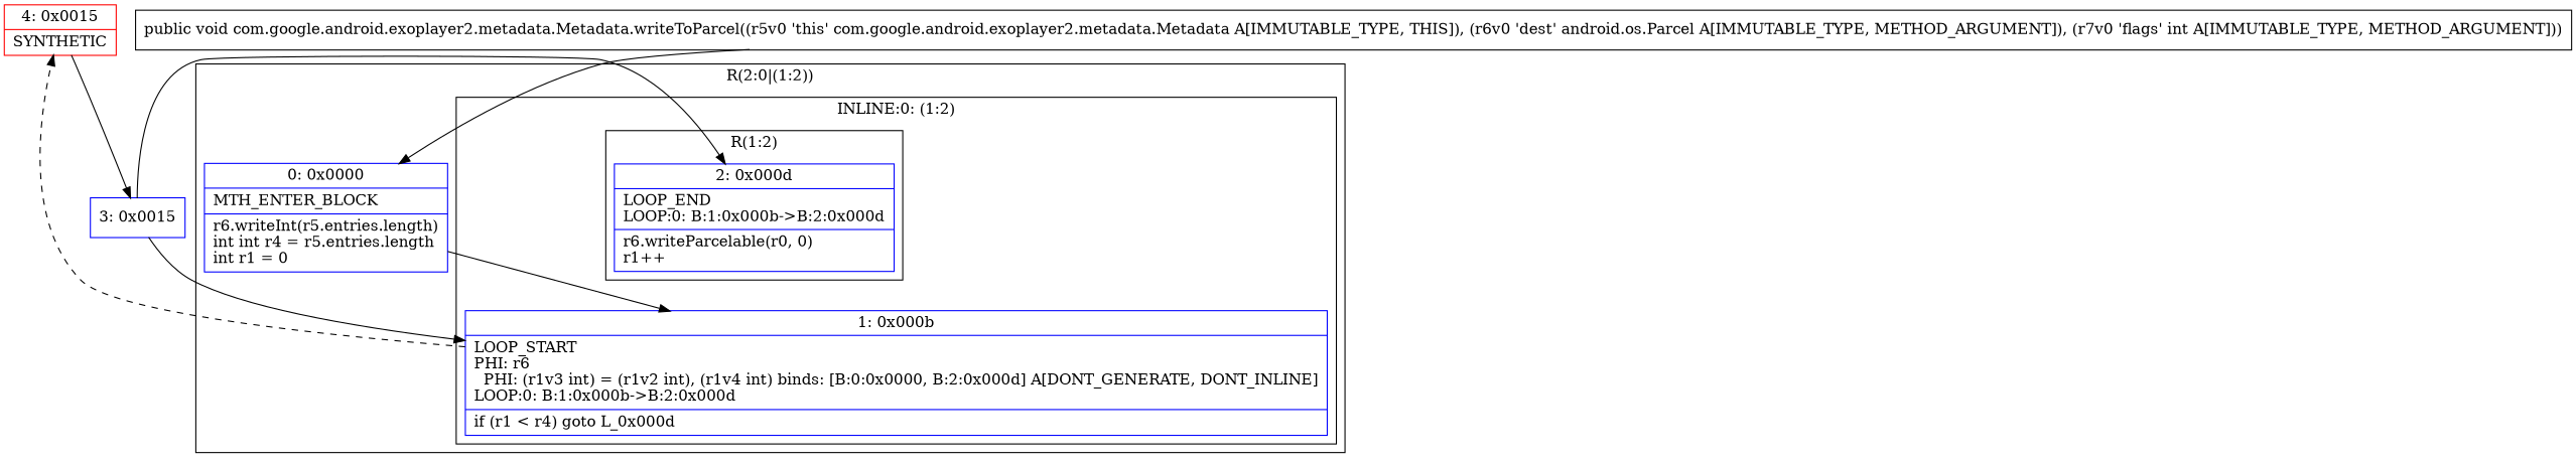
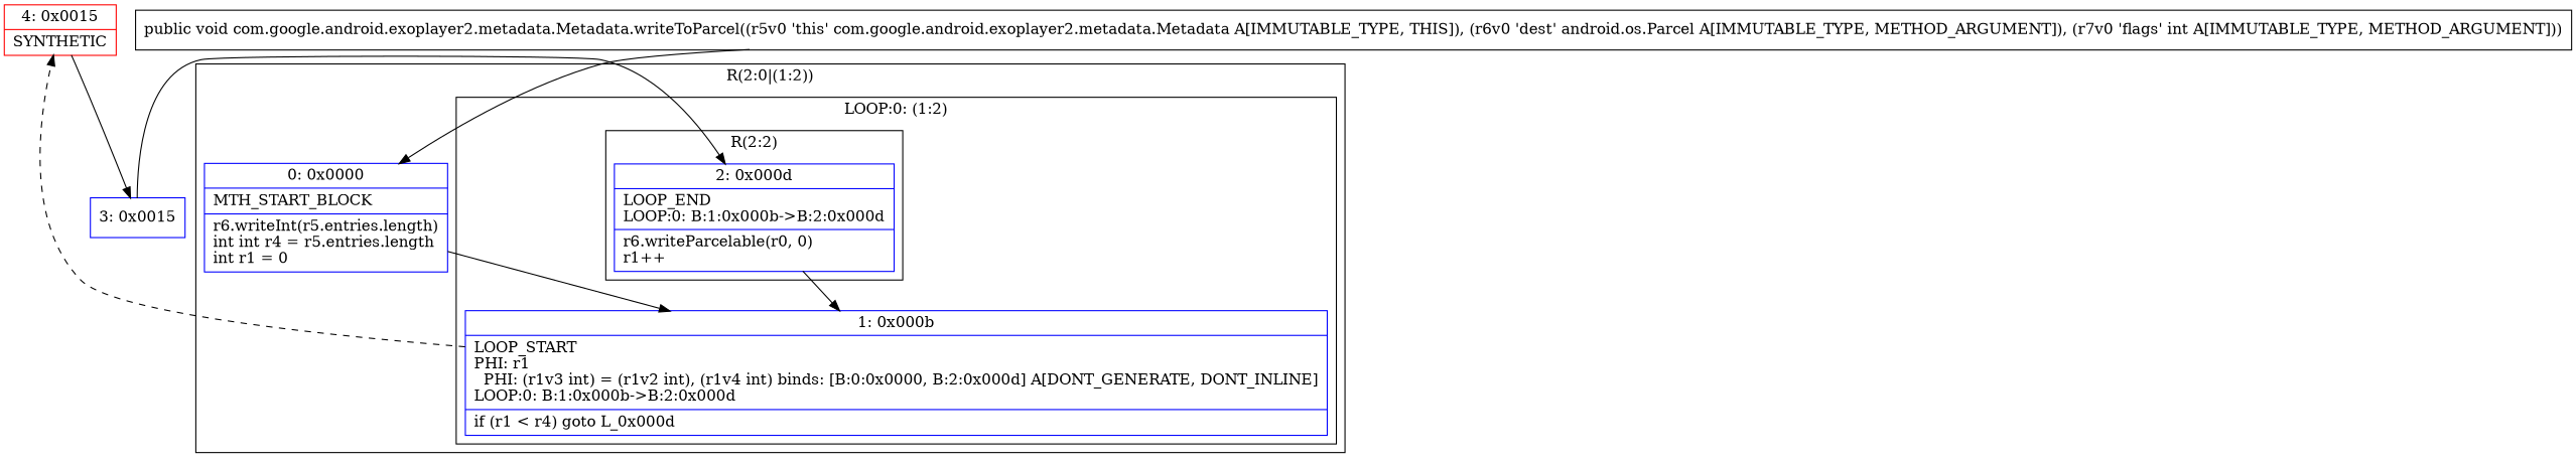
  digraph {
    node [color=blue shape=record]
    n1 [label="{2\:\ 0x000d|LOOP_END\lLOOP:0: B:1:0x000b\-\>B:2:0x000d\l|r6.writeParcelable(r0, 0)\lr1++\l}"]
-   n2 [label="{1\:\ 0x000b|LOOP_START\lPHI: r6 \l  PHI: (r1v3 int) = (r1v2 int), (r1v4 int) binds: [B:0:0x0000, B:2:0x000d] A[DONT_GENERATE, DONT_INLINE]\lLOOP:0: B:1:0x000b\-\>B:2:0x000d\l|if (r1 \< r4) goto L_0x000d\l}"]
-   n3 [label="{0\:\ 0x0000|MTH_ENTER_BLOCK\l|r6.writeInt(r5.entries.length)\lint int r4 = r5.entries.length\lint r1 = 0\l}"]
+   n2 [label="{1\:\ 0x000b|LOOP_START\lPHI: r1 \l  PHI: (r1v3 int) = (r1v2 int), (r1v4 int) binds: [B:0:0x0000, B:2:0x000d] A[DONT_GENERATE, DONT_INLINE]\lLOOP:0: B:1:0x000b\-\>B:2:0x000d\l|if (r1 \< r4) goto L_0x000d\l}"]
+   n3 [label="{0\:\ 0x0000|MTH_START_BLOCK\l|r6.writeInt(r5.entries.length)\lint int r4 = r5.entries.length\lint r1 = 0\l}"]
    n4 [color=red label="{4\:\ 0x0015|SYNTHETIC\l}"]
    n5 [label="{3\:\ 0x0015}"]
    n6 [label="{public void com.google.android.exoplayer2.metadata.Metadata.writeToParcel((r5v0 'this' com.google.android.exoplayer2.metadata.Metadata A[IMMUTABLE_TYPE, THIS]), (r6v0 'dest' android.os.Parcel A[IMMUTABLE_TYPE, METHOD_ARGUMENT]), (r7v0 'flags' int A[IMMUTABLE_TYPE, METHOD_ARGUMENT])) }" color=""]
    subgraph cluster_1 {
      label="R(2:0|(1:2))"
      n3
      subgraph cluster_2 {
-       label="INLINE:0: (1:2)"
+       label="LOOP:0: (1:2)"
        n2
        subgraph cluster_3 {
-         label="R(1:2)"
+         label="R(2:2)"
          n1
        }
      }
    }
-   n5 -> n2
+   n1 -> n2
    n2 -> n4 [style=dashed]
    n3 -> n2
    n4 -> n5
    n5 -> n1
    n6 -> n3
  }
